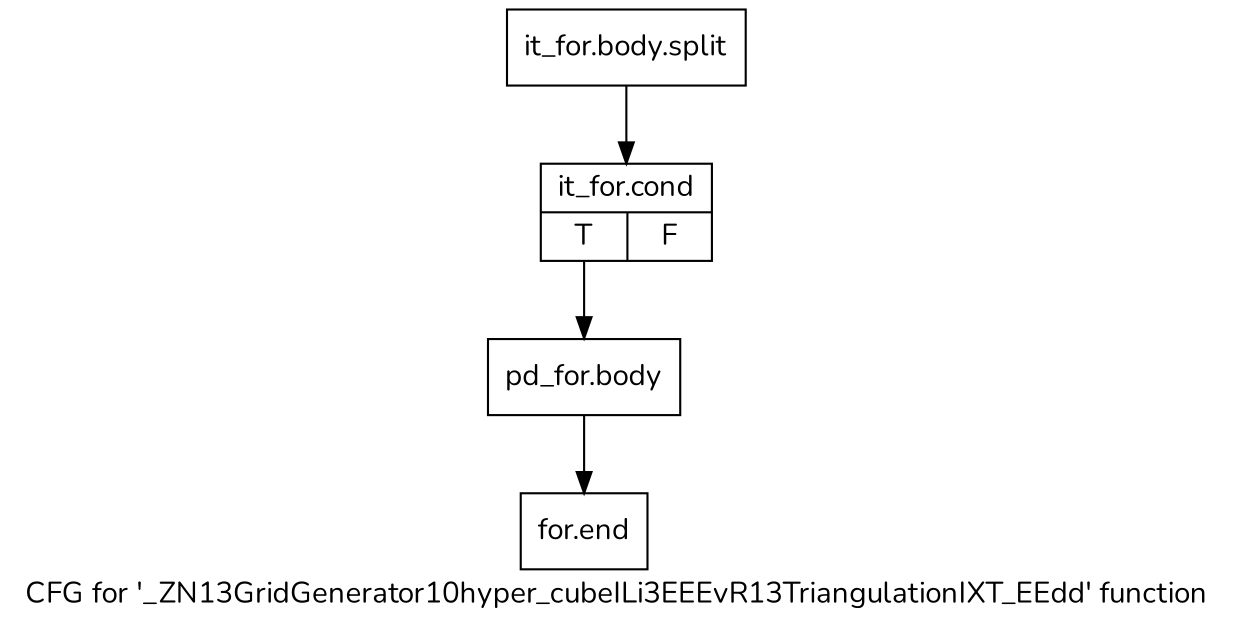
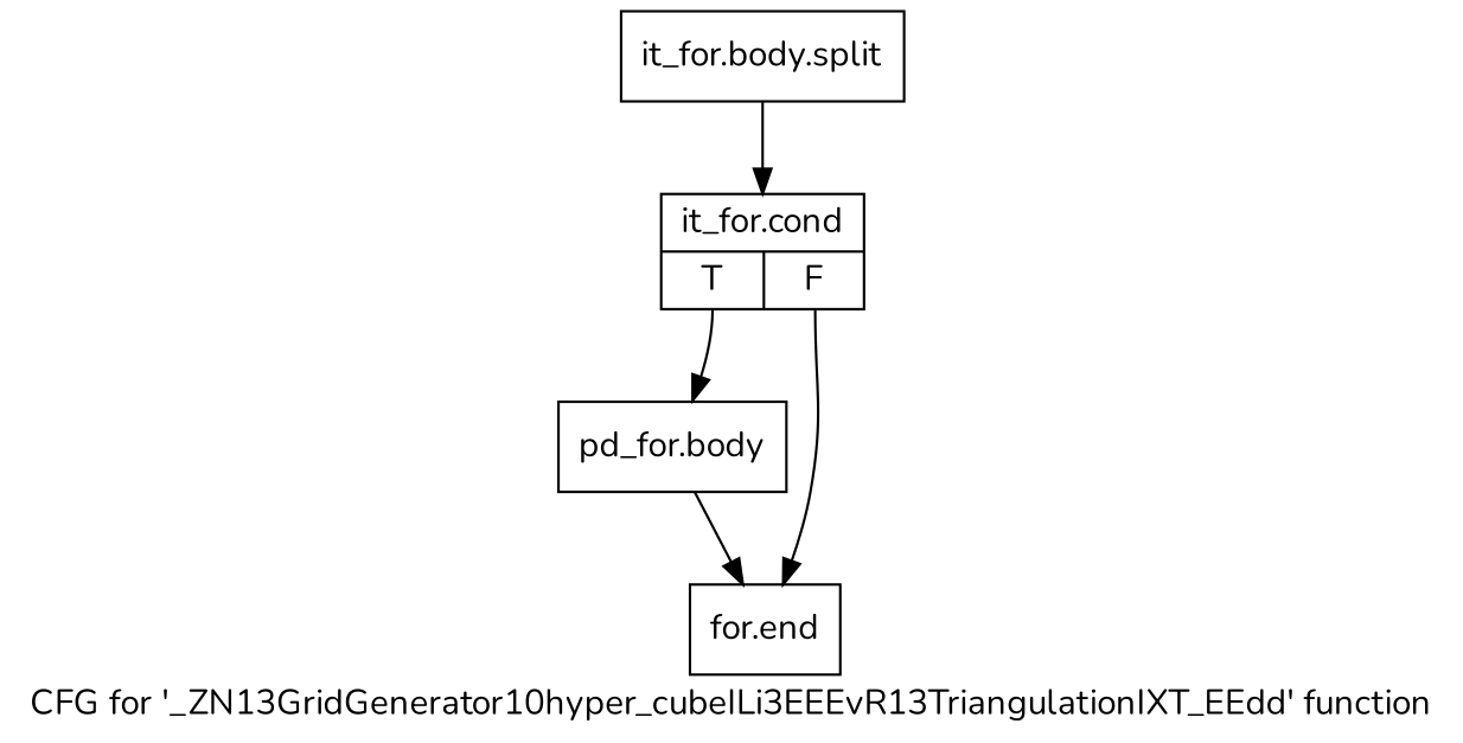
  digraph {
    fontname=Nunito
    label="CFG for '_ZN13GridGenerator10hyper_cubeILi3EEEvR13TriangulationIXT_EEdd' function"
    node [fontname=Nunito shape=record]
    edge [fontname=Nunito]
    n1 [label="{it_for.cond|{<s0>T|<s1>F}}"]
    n2 [label="{pd_for.body}"]
    n3 [label="{for.end}"]
    n4 [label="{it_for.body.split}"]
    n1 -> n2 [tailport=s0]
+   n1 -> n3 [tailport=s1]
    n2 -> n3
    n4 -> n1
  }
